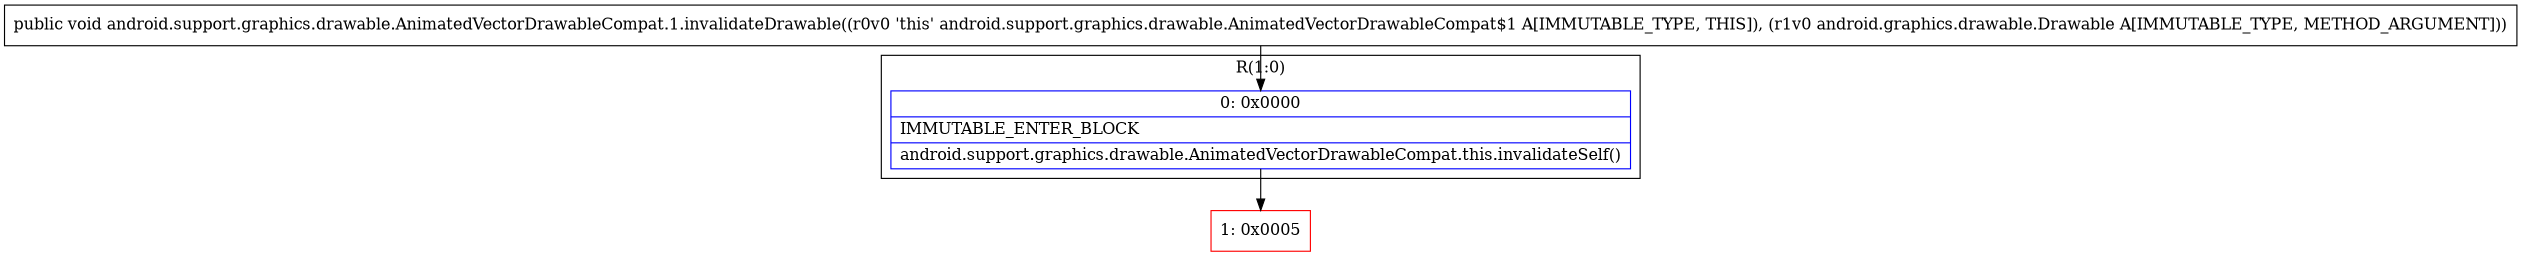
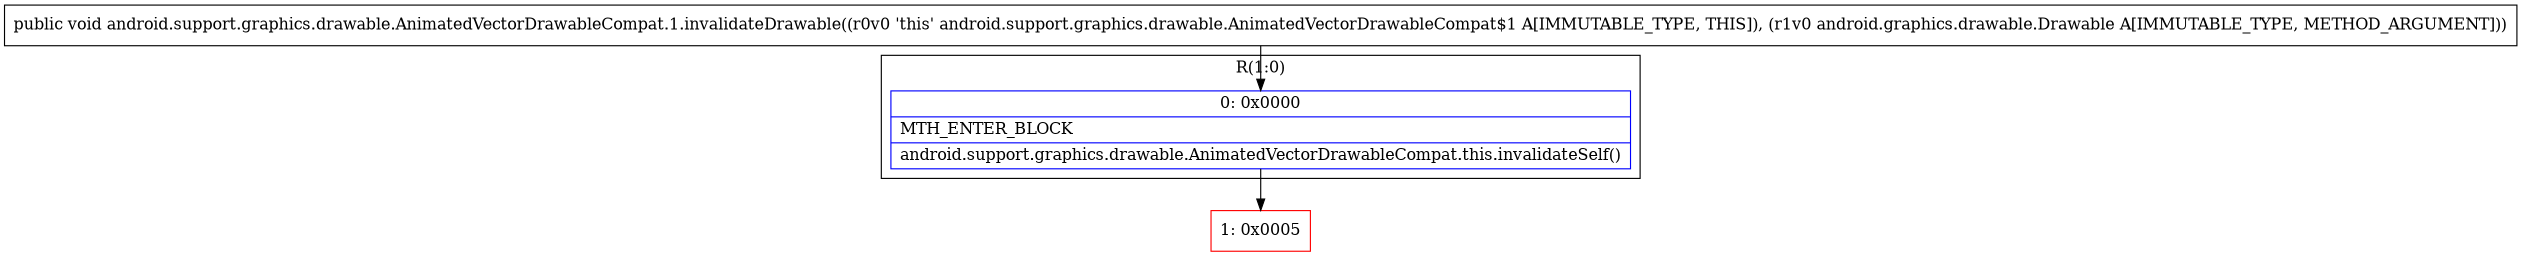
  digraph {
    node [shape=record]
-   n1 [color=blue label="{0\:\ 0x0000|IMMUTABLE_ENTER_BLOCK\l|android.support.graphics.drawable.AnimatedVectorDrawableCompat.this.invalidateSelf()\l}"]
+   n1 [color=blue label="{0\:\ 0x0000|MTH_ENTER_BLOCK\l|android.support.graphics.drawable.AnimatedVectorDrawableCompat.this.invalidateSelf()\l}"]
    n2 [color=red label="{1\:\ 0x0005}"]
    n3 [label="{public void android.support.graphics.drawable.AnimatedVectorDrawableCompat.1.invalidateDrawable((r0v0 'this' android.support.graphics.drawable.AnimatedVectorDrawableCompat$1 A[IMMUTABLE_TYPE, THIS]), (r1v0 android.graphics.drawable.Drawable A[IMMUTABLE_TYPE, METHOD_ARGUMENT])) }"]
    subgraph cluster_1 {
      label="R(1:0)"
      n1
    }
    n1 -> n2
    n3 -> n1
  }
